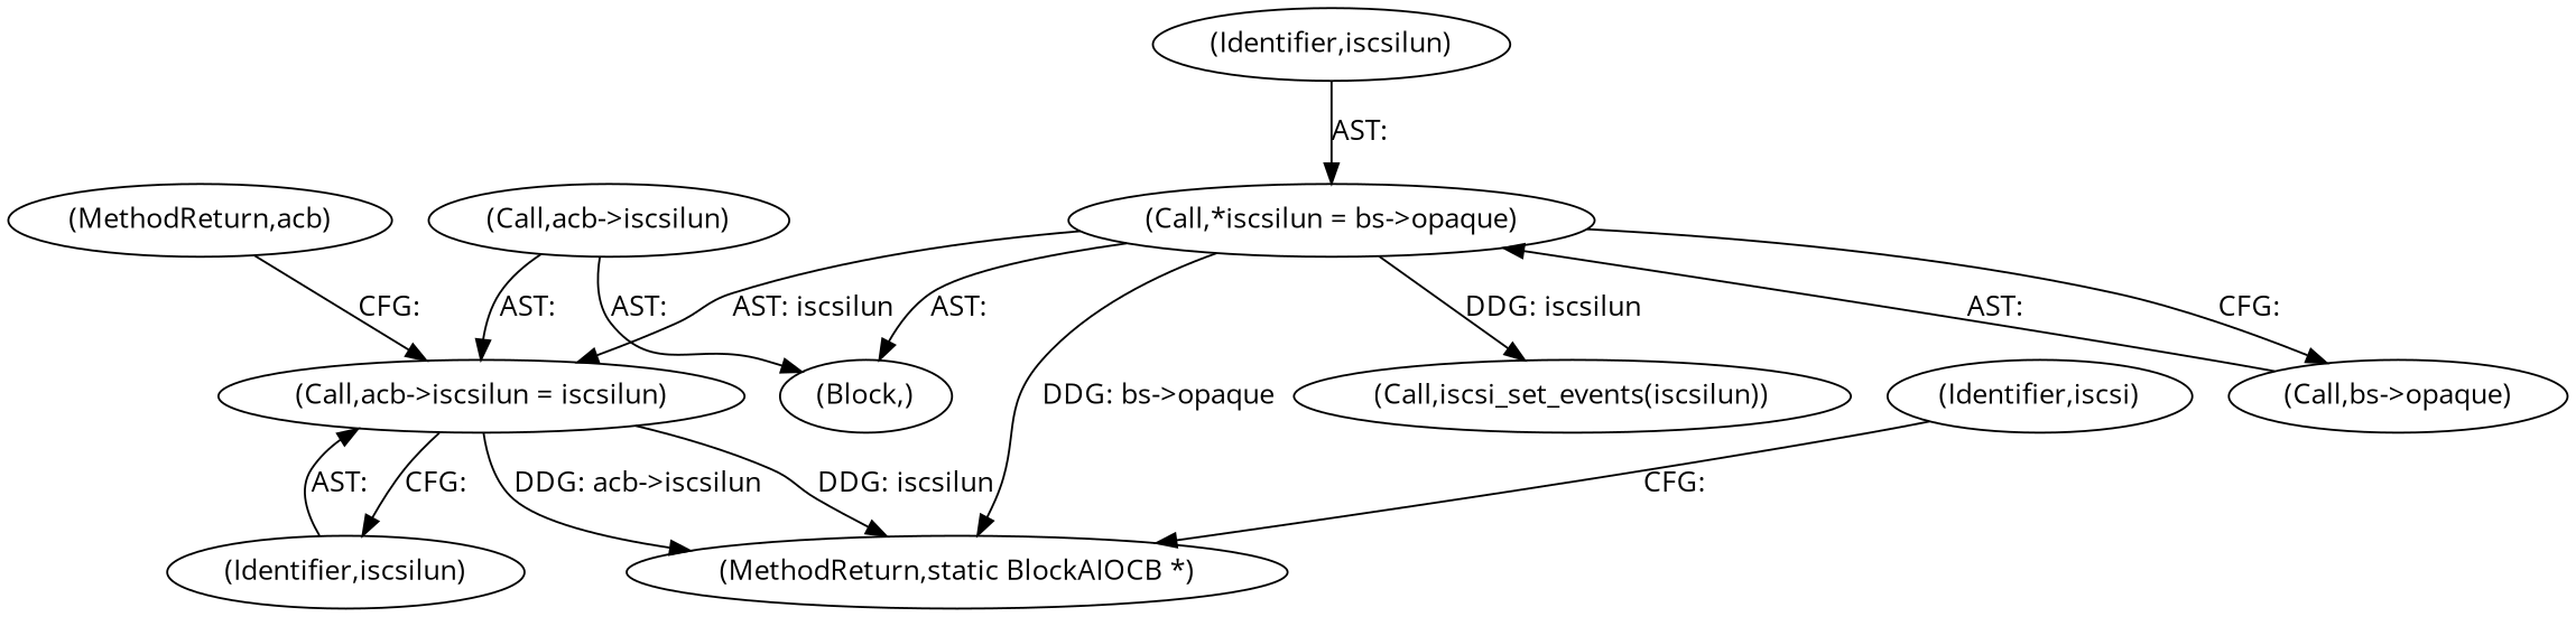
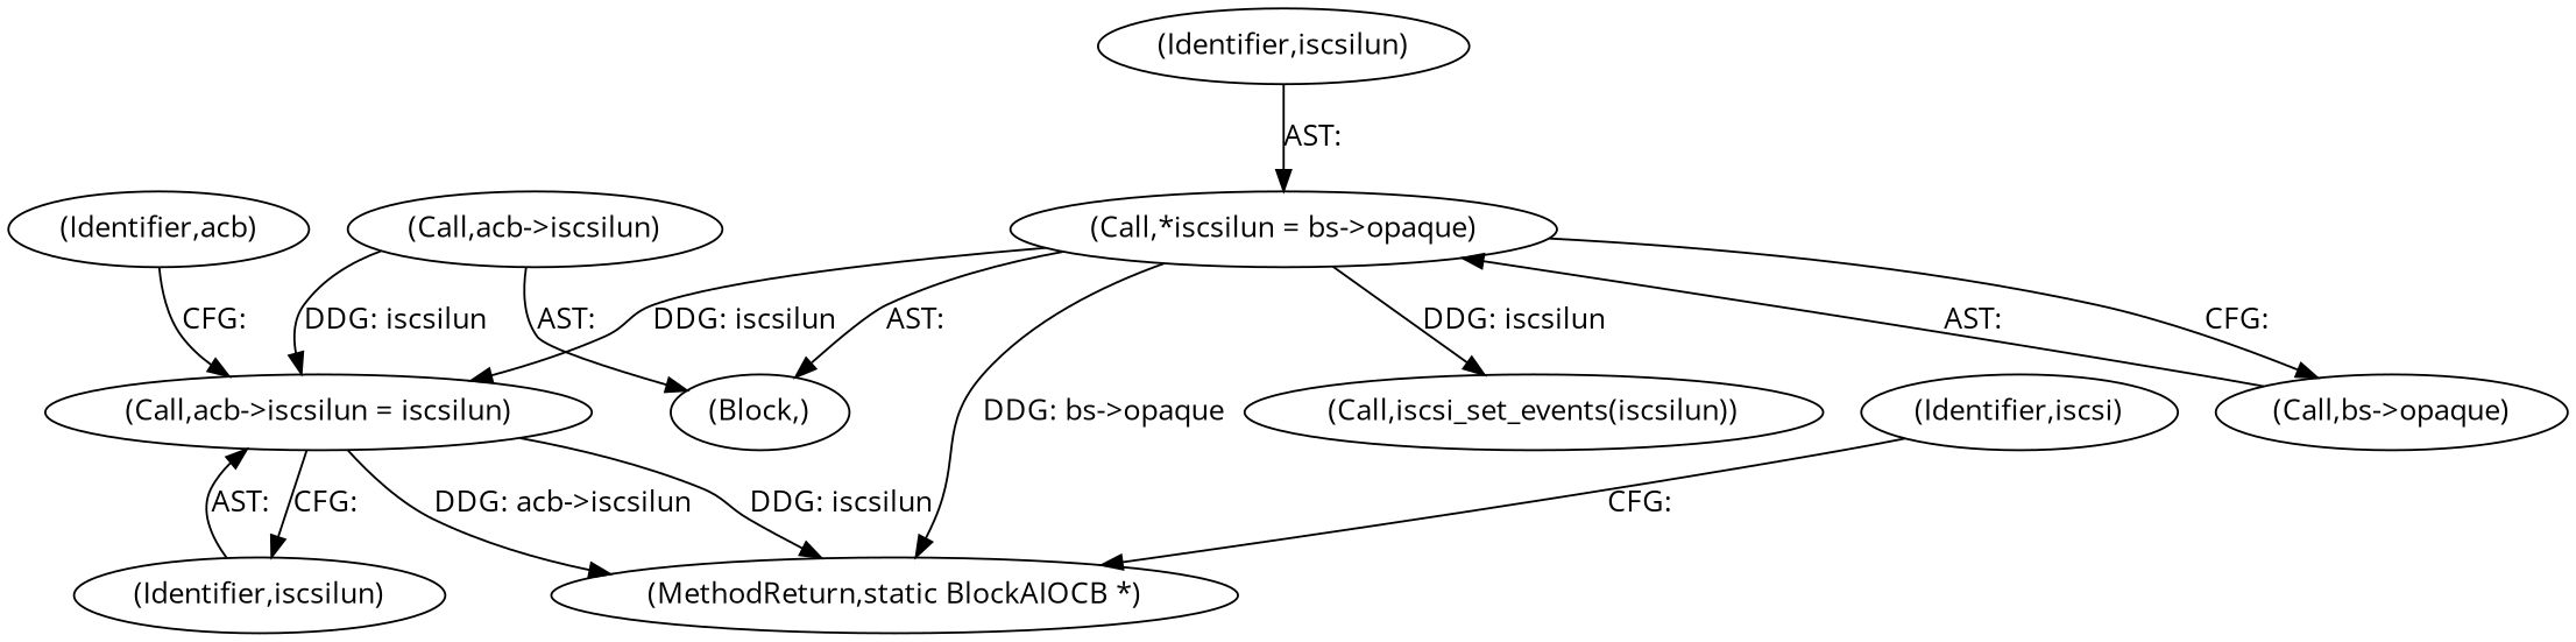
  digraph {
    fontname="Open Sans"
    node [fontname="Open Sans"]
    edge [fontname="Open Sans"]
    n1 [label="(Call,acb->iscsilun = iscsilun)"]
    n2 [label="(MethodReturn,static BlockAIOCB *)"]
    n3 [label="(Identifier,iscsilun)"]
    n4 [label="(Block,)"]
    n5 [label="(Call,*iscsilun = bs->opaque)"]
    n6 [label="(Call,bs->opaque)"]
    n7 [label="(Call,iscsi_set_events(iscsilun))"]
    n8 [label="(Identifier,iscsilun)"]
    n9 [label="(Identifier,iscsi)"]
    n10 [label="(Call,acb->iscsilun)"]
-   n11 [label="(MethodReturn,acb)"]
+   n11 [label="(Identifier,acb)"]
    n1 -> n2 [label="DDG: iscsilun"]
    n1 -> n2 [label="DDG: acb->iscsilun"]
    n1 -> n3 [label="CFG: "]
    n3 -> n1 [label="AST: "]
-   n5 -> n1 [label="AST: iscsilun"]
+   n5 -> n1 [label="DDG: iscsilun"]
    n5 -> n2 [label="DDG: bs->opaque"]
    n5 -> n4 [label="AST: "]
    n5 -> n6 [label="CFG: "]
    n5 -> n7 [label="DDG: iscsilun"]
    n6 -> n5 [label="AST: "]
    n8 -> n5 [label="AST: "]
    n9 -> n2 [label="CFG: "]
-   n10 -> n1 [label="AST: "]
+   n10 -> n1 [label="DDG: iscsilun"]
    n10 -> n4 [label="AST: "]
    n11 -> n1 [label="CFG: "]
  }
